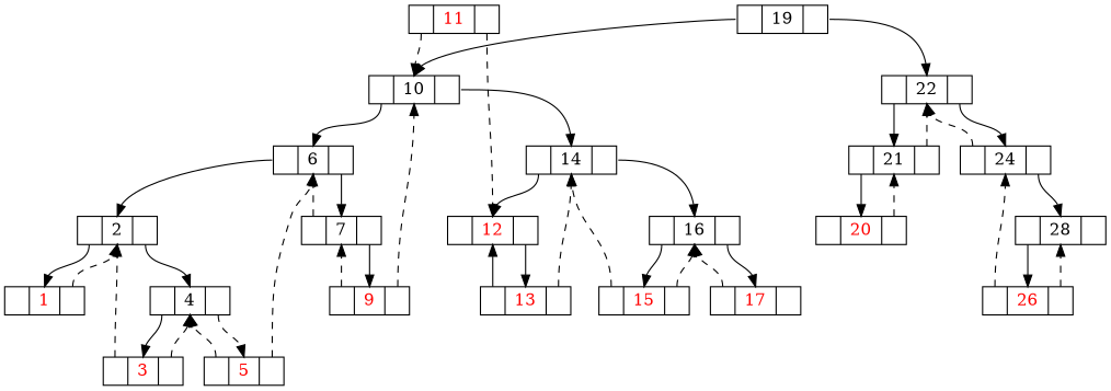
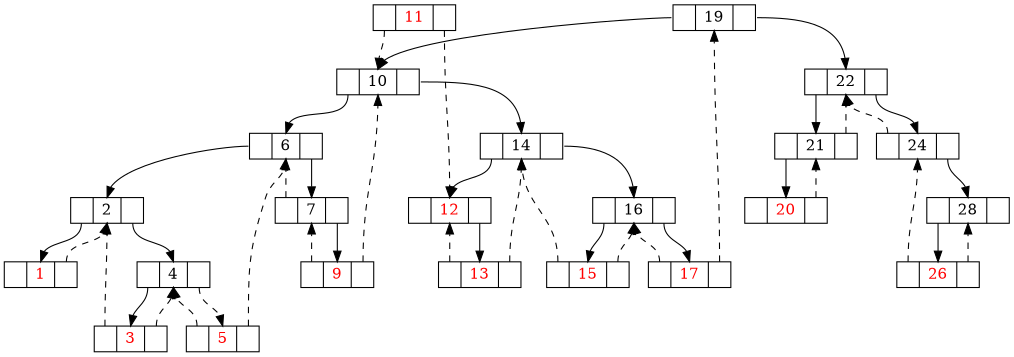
  digraph {
    node [color=black shape=record]
    edge [headport=D tailport=R style=dashed]
    n1 [height=.1 label="<L> |<D> 19|<R> "]
    n2 [height=.1 label="<L> |<D> 10|<R> "]
    n3 [height=.1 label="<L> |<D> 22|<R> "]
    n4 [height=.1 label="<L> |<D> 6|<R> "]
    n5 [height=.1 label="<L> |<D> 14|<R> "]
    n6 [height=.1 label="<L> |<D> 21|<R> "]
    n7 [height=.1 label="<L> |<D> 24|<R> "]
    n8 [height=.1 label="<L> |<D> 2|<R> "]
    n9 [height=.1 label="<L> |<D> 7|<R> "]
    n10 [fontcolor=red height=.1 label="<L> |<D> 12|<R> "]
    n11 [height=.1 label="<L> |<D> 16|<R> "]
    n12 [fontcolor=red height=.1 label="<L> |<D> 20|<R> "]
    n13 [height=.1 label="<L> |<D> 28|<R> "]
    n14 [fontcolor=red height=.1 label="<L> |<D> 1|<R> "]
    n15 [height=.1 label="<L> |<D> 4|<R> "]
    n16 [fontcolor=red height=.1 label="<L> |<D> 9|<R> "]
    n17 [fontcolor=red height=.1 label="<L> |<D> 13|<R> "]
    n18 [fontcolor=red height=.1 label="<L> |<D> 15|<R> "]
    n19 [fontcolor=red height=.1 label="<L> |<D> 17|<R> "]
    n20 [fontcolor=red height=.1 label="<L> |<D> 26|<R> "]
    n21 [fontcolor=red height=.1 label="<L> |<D> 3|<R> "]
    n22 [fontcolor=red height=.1 label="<L> |<D> 5|<R> "]
    n23 [fontcolor=red height=.1 label="<L> |<D> 11|<R> "]
    n1 -> n2 [tailport=L style=""]
    n1 -> n3 [style=""]
    n2 -> n4 [tailport=L style=""]
    n2 -> n5 [style=""]
    n3 -> n6 [tailport=L style=""]
    n3 -> n7 [style=""]
    n4 -> n8 [tailport=L style=""]
    n4 -> n9 [style=""]
    n5 -> n10 [tailport=L style=""]
    n5 -> n11 [style=""]
    n6 -> n3
    n6 -> n12 [tailport=L style=""]
    n7 -> n3 [tailport=L]
    n7 -> n13 [style=""]
    n8 -> n14 [tailport=L style=""]
    n8 -> n15 [style=""]
    n9 -> n4 [tailport=L]
    n9 -> n16 [style=""]
    n10 -> n17 [style=""]
    n11 -> n18 [tailport=L style=""]
    n11 -> n19 [style=""]
    n12 -> n6
    n13 -> n20 [tailport=L style=""]
    n14 -> n8
    n15 -> n21 [tailport=L style=""]
    n15 -> n22
    n16 -> n2
    n16 -> n9 [tailport=L]
    n17 -> n5
-   n17 -> n10 [style=solid tailport=L]
+   n17 -> n10 [tailport=L]
    n18 -> n5 [tailport=L]
    n18 -> n11
+   n19 -> n1
    n19 -> n11 [tailport=L]
    n20 -> n7 [tailport=L]
    n20 -> n13
    n21 -> n8 [tailport=L]
    n21 -> n15
    n22 -> n4
    n22 -> n15 [tailport=L]
    n23 -> n2 [tailport=L]
    n23 -> n10
  }
